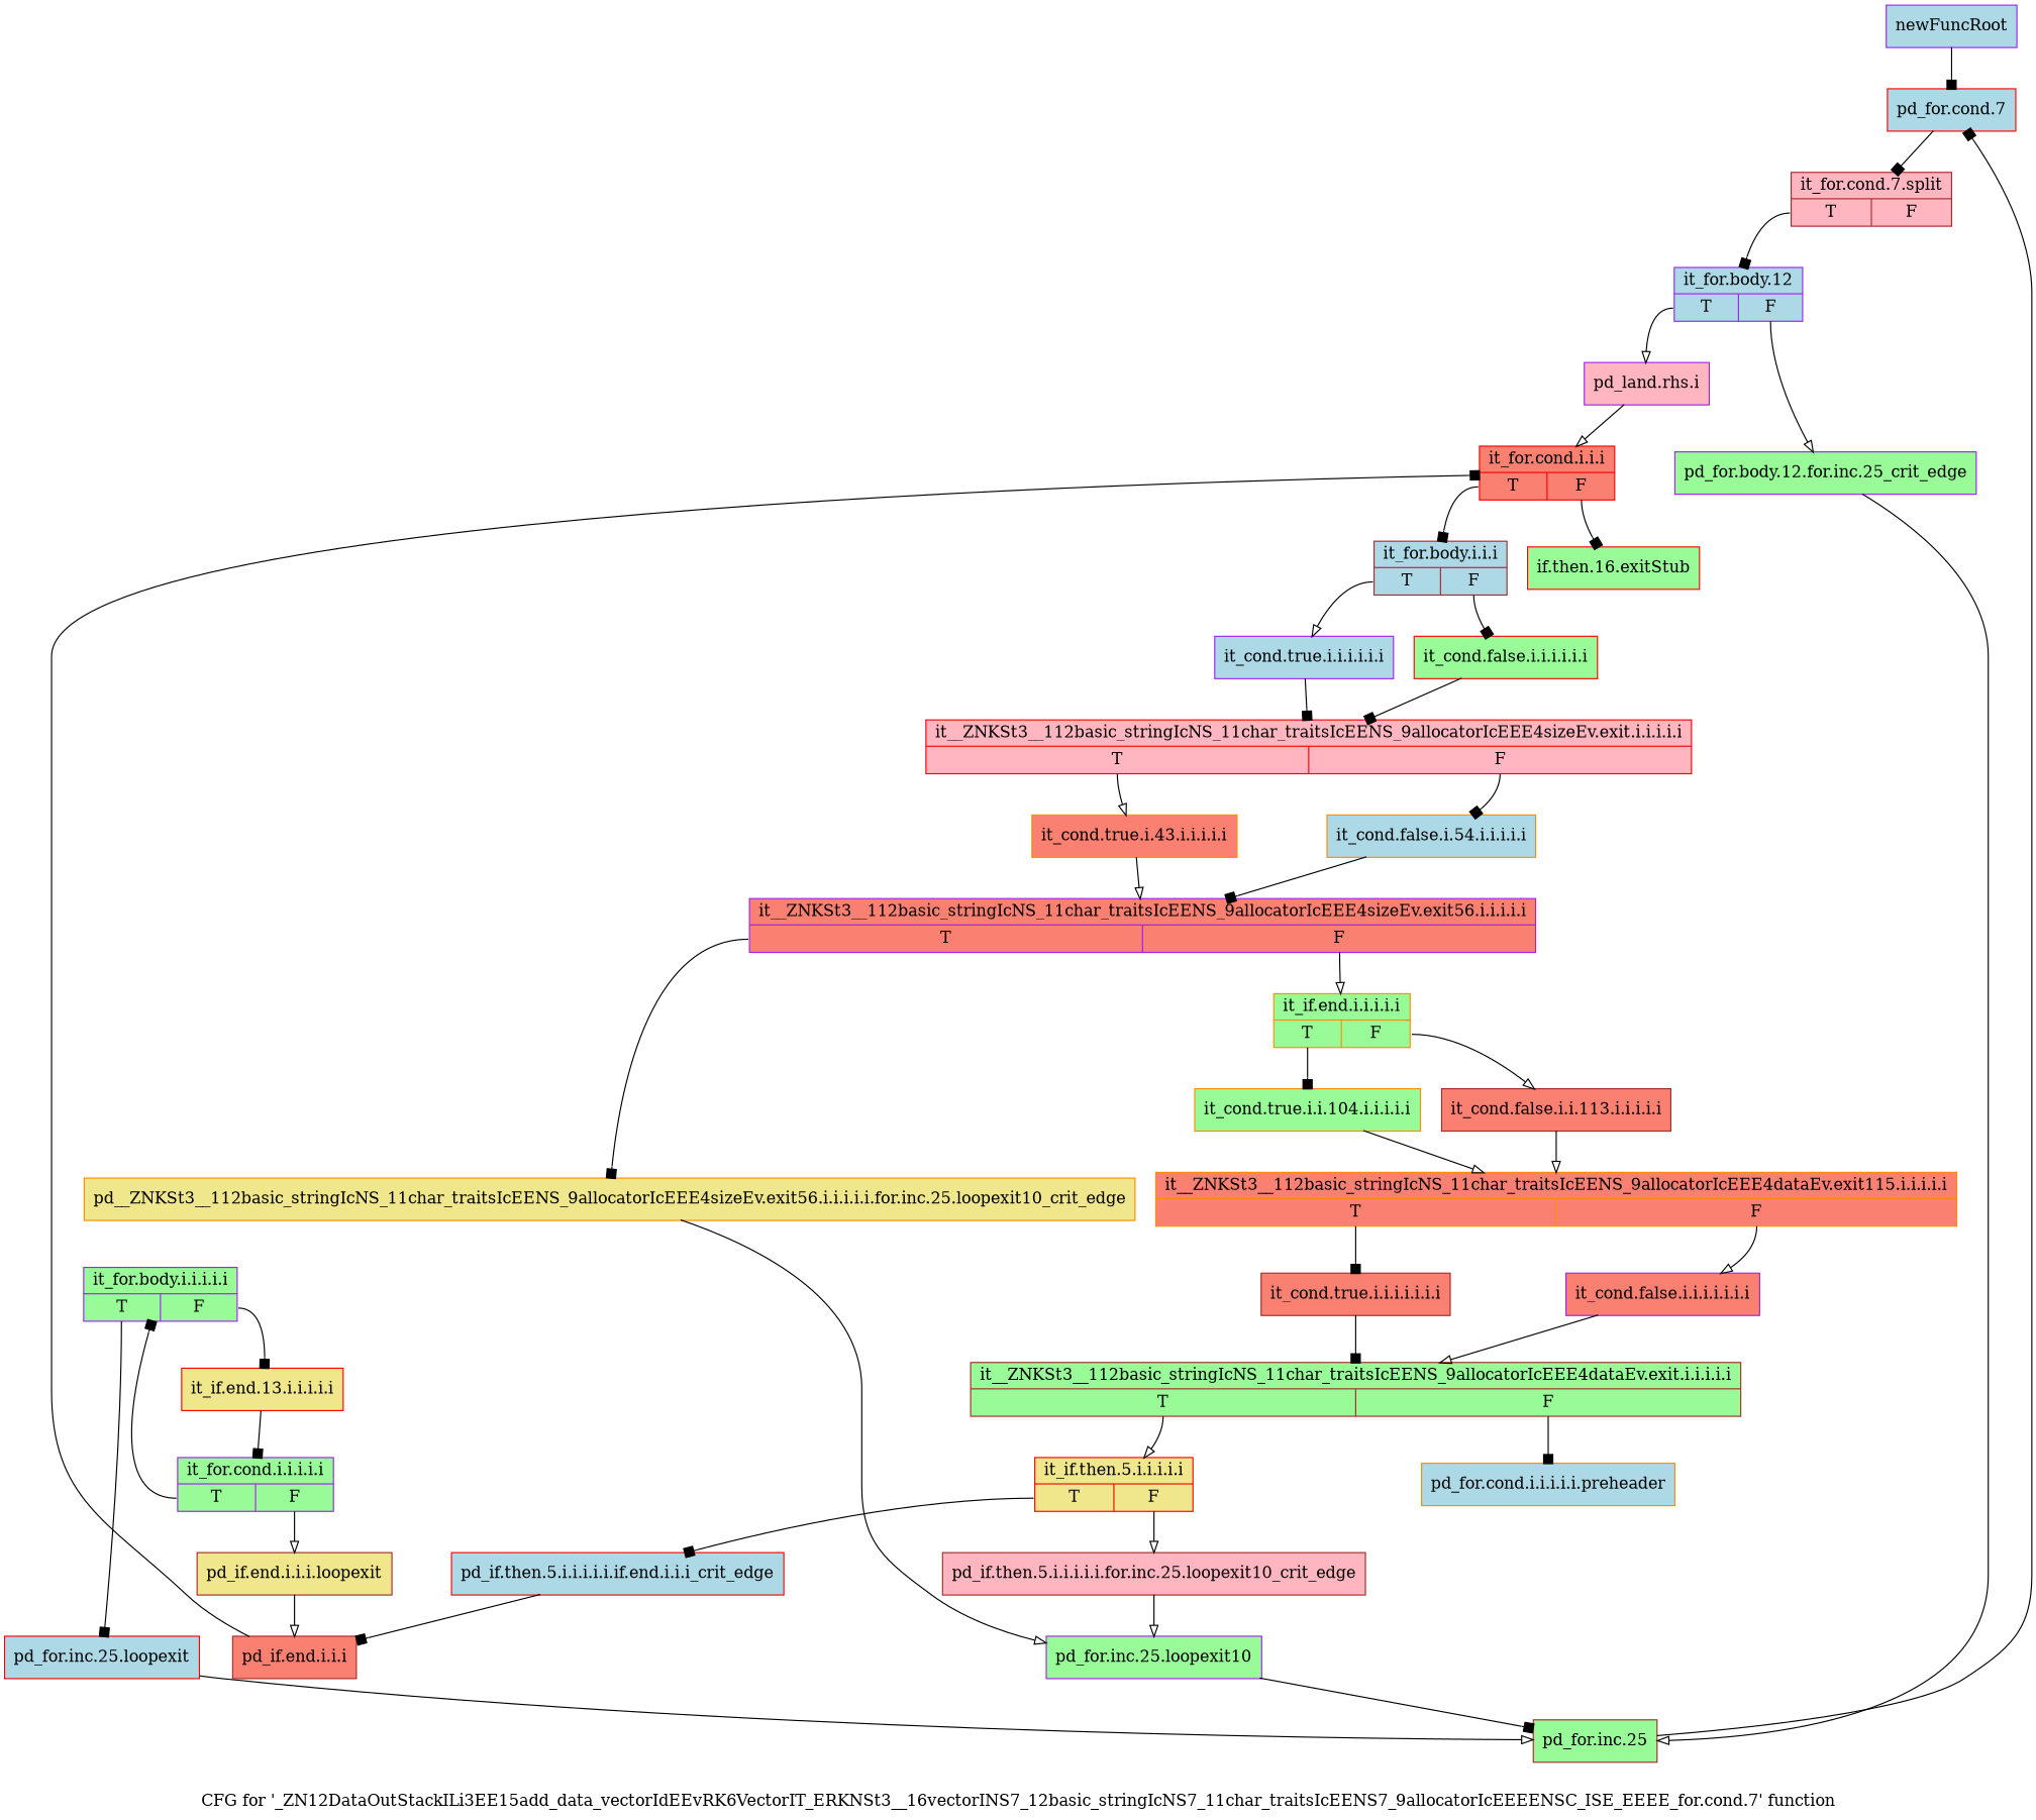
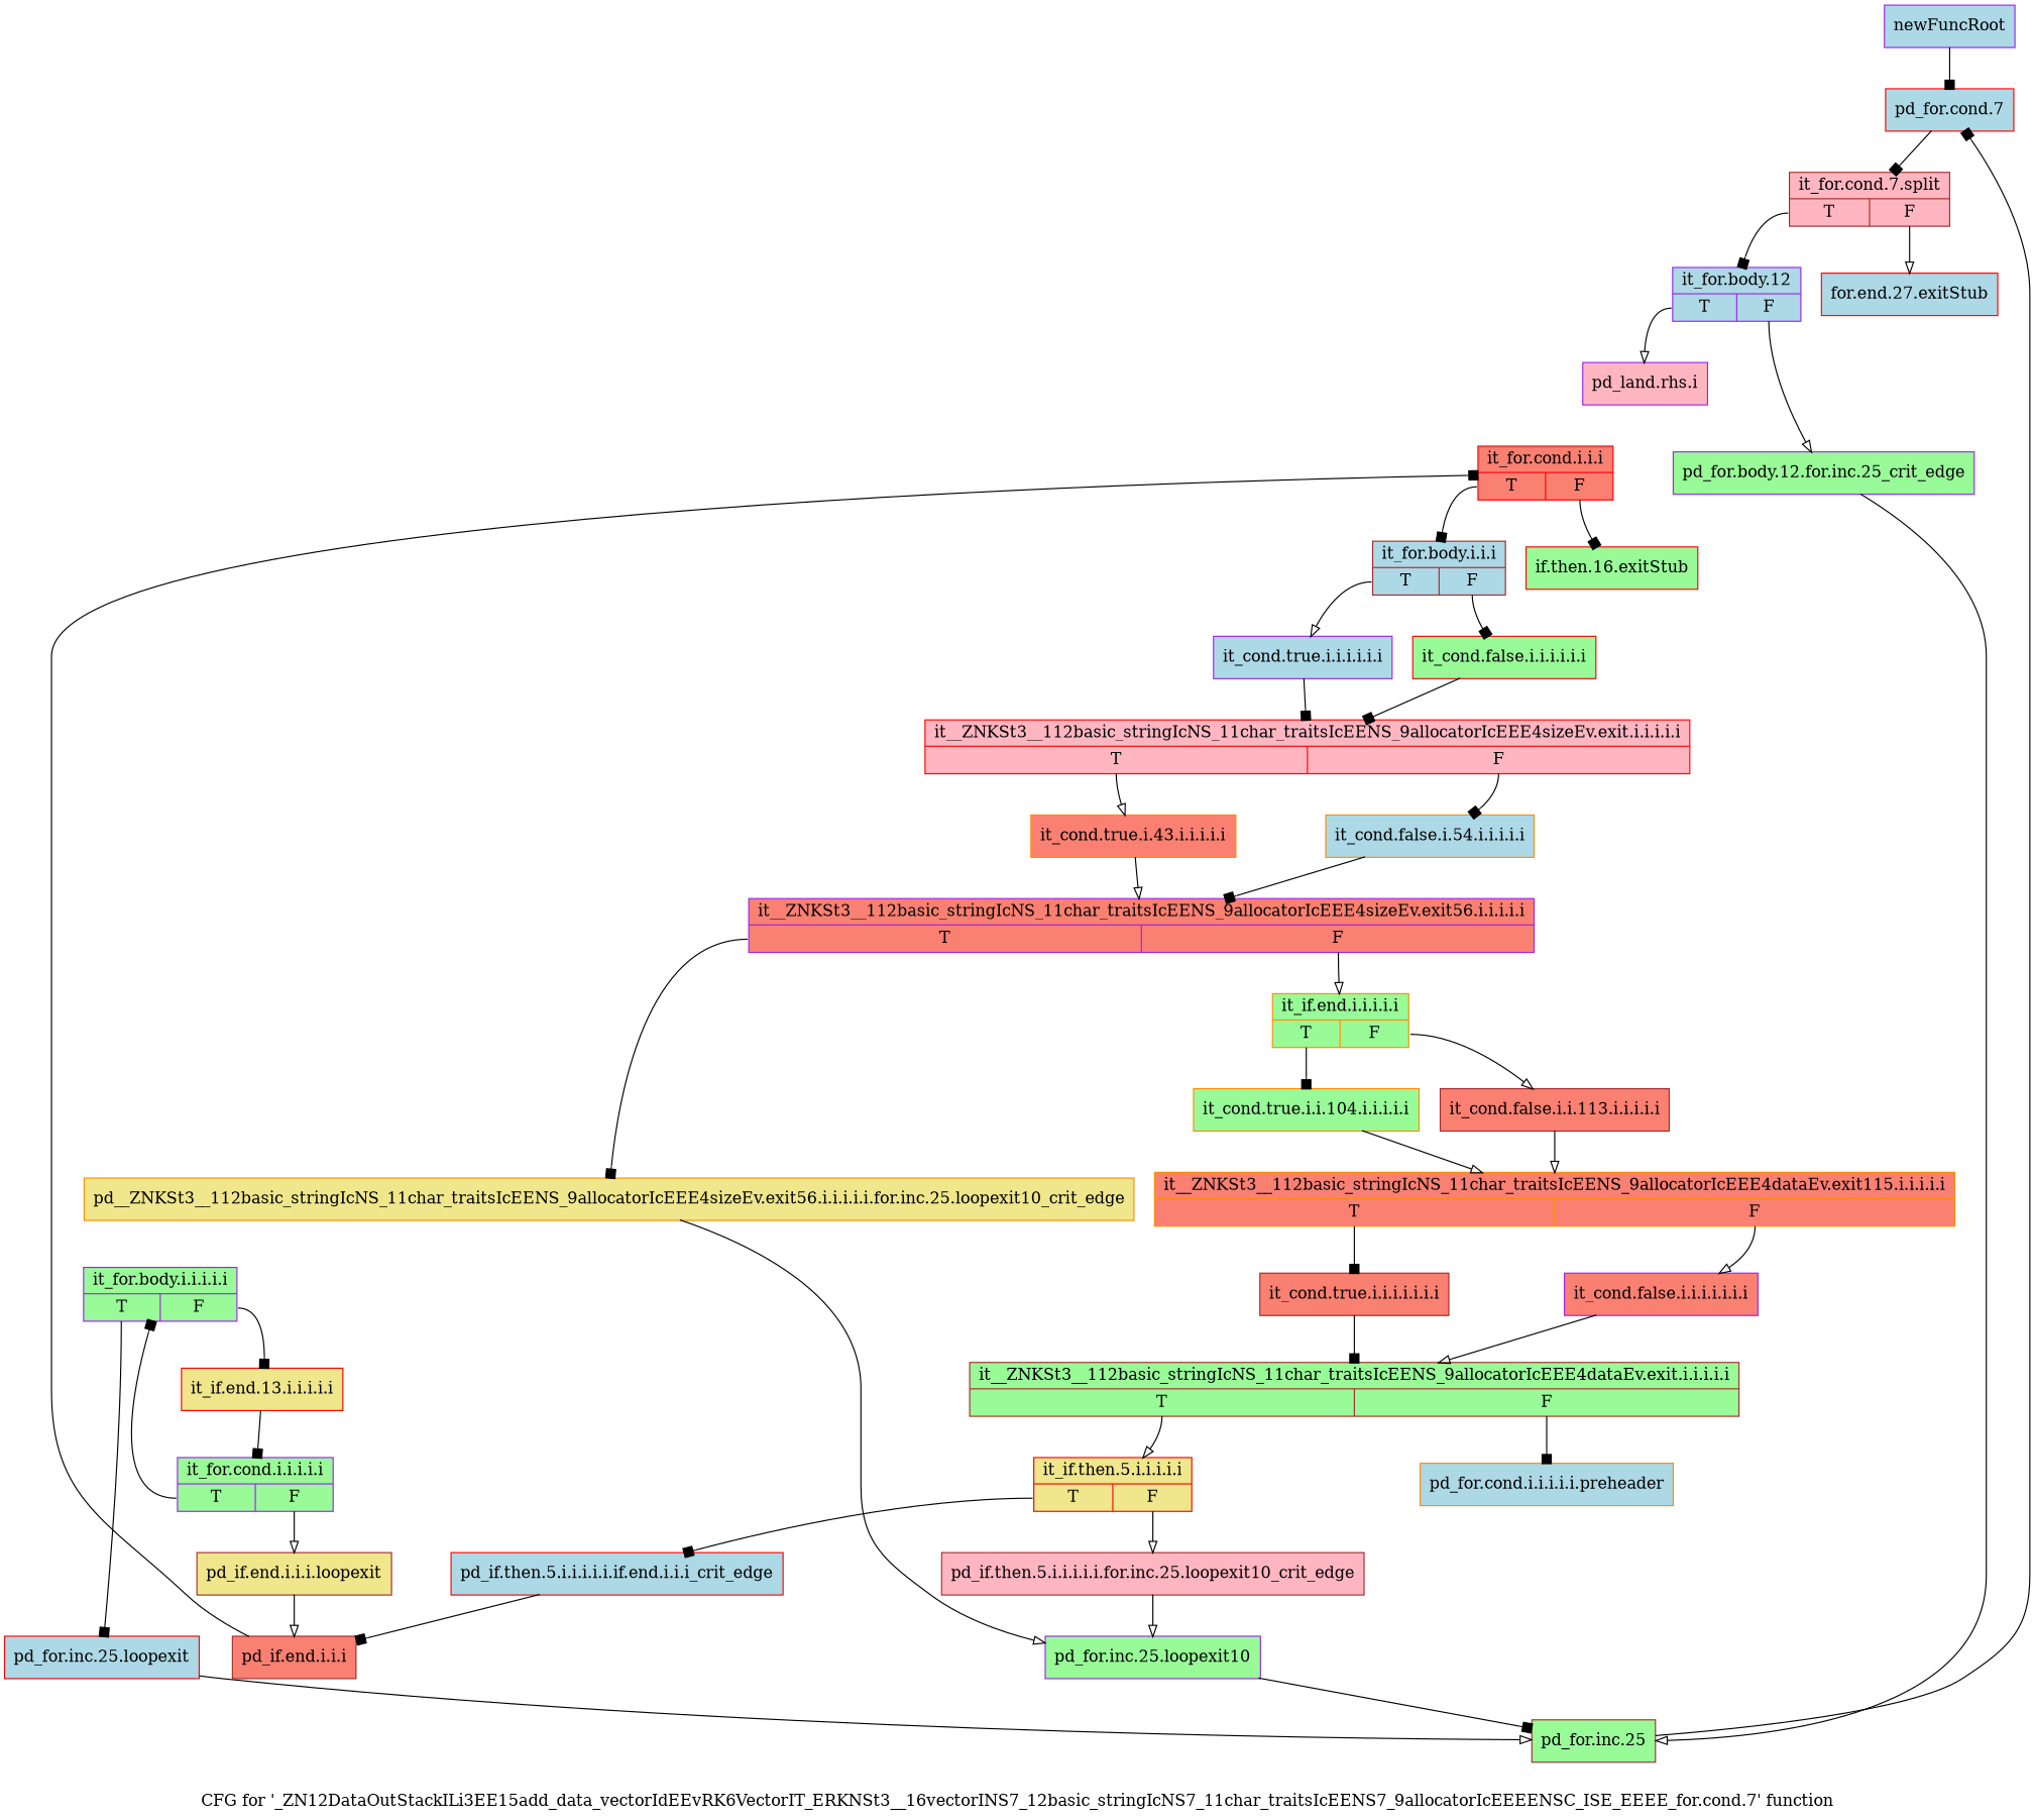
  digraph {
    label="CFG for '_ZN12DataOutStackILi3EE15add_data_vectorIdEEvRK6VectorIT_ERKNSt3__16vectorINS7_12basic_stringIcNS7_11char_traitsIcEENS7_9allocatorIcEEEENSC_ISE_EEEE_for.cond.7' function"
    node [color=purple fillcolor=lightblue shape=record style=filled]
    edge [arrowhead=box]
    n1 [label="{newFuncRoot}"]
    n2 [color=red label="{pd_for.cond.7}"]
    n3 [color=brown fillcolor=lightpink label="{it_for.cond.7.split|{<s0>T|<s1>F}}"]
+   n4 [color=red label="{for.end.27.exitStub}"]
    n5 [label="{it_for.body.12|{<s0>T|<s1>F}}"]
    n6 [color=red fillcolor=palegreen label="{if.then.16.exitStub}"]
    n7 [fillcolor=lightpink label="{pd_land.rhs.i}"]
    n8 [fillcolor=palegreen label="{pd_for.body.12.for.inc.25_crit_edge}"]
    n9 [color=red fillcolor=salmon label="{it_for.cond.i.i.i|{<s0>T|<s1>F}}"]
    n10 [color=brown fillcolor=palegreen label="{pd_for.inc.25}"]
    n11 [color=brown label="{it_for.body.i.i.i|{<s0>T|<s1>F}}"]
    n12 [label="{it_cond.true.i.i.i.i.i.i}"]
    n13 [color=red fillcolor=palegreen label="{it_cond.false.i.i.i.i.i.i}"]
    n14 [color=red fillcolor=lightpink label="{it__ZNKSt3__112basic_stringIcNS_11char_traitsIcEENS_9allocatorIcEEE4sizeEv.exit.i.i.i.i.i|{<s0>T|<s1>F}}"]
    n15 [color=darkorange fillcolor=salmon label="{it_cond.true.i.43.i.i.i.i.i}"]
    n16 [color=darkorange label="{it_cond.false.i.54.i.i.i.i.i}"]
    n17 [fillcolor=salmon label="{it__ZNKSt3__112basic_stringIcNS_11char_traitsIcEENS_9allocatorIcEEE4sizeEv.exit56.i.i.i.i.i|{<s0>T|<s1>F}}"]
    n18 [color=darkorange fillcolor=khaki label="{pd__ZNKSt3__112basic_stringIcNS_11char_traitsIcEENS_9allocatorIcEEE4sizeEv.exit56.i.i.i.i.i.for.inc.25.loopexit10_crit_edge}"]
    n19 [color=darkorange fillcolor=palegreen label="{it_if.end.i.i.i.i.i|{<s0>T|<s1>F}}"]
    n20 [fillcolor=palegreen label="{pd_for.inc.25.loopexit10}"]
    n21 [color=darkorange fillcolor=palegreen label="{it_cond.true.i.i.104.i.i.i.i.i}"]
    n22 [color=brown fillcolor=salmon label="{it_cond.false.i.i.113.i.i.i.i.i}"]
    n23 [color=darkorange fillcolor=salmon label="{it__ZNKSt3__112basic_stringIcNS_11char_traitsIcEENS_9allocatorIcEEE4dataEv.exit115.i.i.i.i.i|{<s0>T|<s1>F}}"]
    n24 [color=brown fillcolor=salmon label="{it_cond.true.i.i.i.i.i.i.i}"]
    n25 [fillcolor=salmon label="{it_cond.false.i.i.i.i.i.i.i}"]
    n26 [color=brown fillcolor=palegreen label="{it__ZNKSt3__112basic_stringIcNS_11char_traitsIcEENS_9allocatorIcEEE4dataEv.exit.i.i.i.i.i|{<s0>T|<s1>F}}"]
    n27 [color=red fillcolor=khaki label="{it_if.then.5.i.i.i.i.i|{<s0>T|<s1>F}}"]
    n28 [color=darkorange label="{pd_for.cond.i.i.i.i.i.preheader}"]
    n29 [color=red label="{pd_if.then.5.i.i.i.i.i.if.end.i.i.i_crit_edge}"]
    n30 [color=brown fillcolor=lightpink label="{pd_if.then.5.i.i.i.i.i.for.inc.25.loopexit10_crit_edge}"]
    n31 [color=brown fillcolor=salmon label="{pd_if.end.i.i.i}"]
    n32 [fillcolor=palegreen label="{it_for.cond.i.i.i.i.i|{<s0>T|<s1>F}}"]
    n33 [fillcolor=palegreen label="{it_for.body.i.i.i.i.i|{<s0>T|<s1>F}}"]
    n34 [color=brown fillcolor=khaki label="{pd_if.end.i.i.i.loopexit}"]
    n35 [color=red label="{pd_for.inc.25.loopexit}"]
    n36 [color=red fillcolor=khaki label="{it_if.end.13.i.i.i.i.i}"]
    n1 -> n2
    n2 -> n3
+   n3 -> n4 [arrowhead=onormal tailport=s1]
    n3 -> n5 [tailport=s0]
    n5 -> n7 [arrowhead=onormal tailport=s0]
    n5 -> n8 [arrowhead=onormal tailport=s1]
-   n7 -> n9 [arrowhead=onormal]
    n8 -> n10 [arrowhead=onormal]
    n9 -> n6 [tailport=s1]
    n9 -> n11 [tailport=s0]
    n10 -> n2
    n11 -> n12 [arrowhead=onormal tailport=s0]
    n11 -> n13 [tailport=s1]
    n12 -> n14
    n13 -> n14
    n14 -> n15 [arrowhead=onormal tailport=s0]
    n14 -> n16 [tailport=s1]
    n15 -> n17 [arrowhead=onormal]
    n16 -> n17
    n17 -> n18 [tailport=s0]
    n17 -> n19 [arrowhead=onormal tailport=s1]
    n18 -> n20 [arrowhead=onormal]
    n19 -> n21 [tailport=s0]
    n19 -> n22 [arrowhead=onormal tailport=s1]
    n20 -> n10
    n21 -> n23 [arrowhead=onormal]
    n22 -> n23 [arrowhead=onormal]
    n23 -> n24 [tailport=s0]
    n23 -> n25 [arrowhead=onormal tailport=s1]
    n24 -> n26
    n25 -> n26 [arrowhead=onormal]
    n26 -> n27 [arrowhead=onormal tailport=s0]
    n26 -> n28 [tailport=s1]
    n27 -> n29 [tailport=s0]
    n27 -> n30 [arrowhead=onormal tailport=s1]
    n29 -> n31
    n30 -> n20 [arrowhead=onormal]
    n31 -> n9
    n32 -> n33 [tailport=s0]
    n32 -> n34 [arrowhead=onormal tailport=s1]
    n33 -> n35 [tailport=s0]
    n33 -> n36 [tailport=s1]
    n34 -> n31 [arrowhead=onormal]
    n35 -> n10 [arrowhead=onormal]
    n36 -> n32
  }
